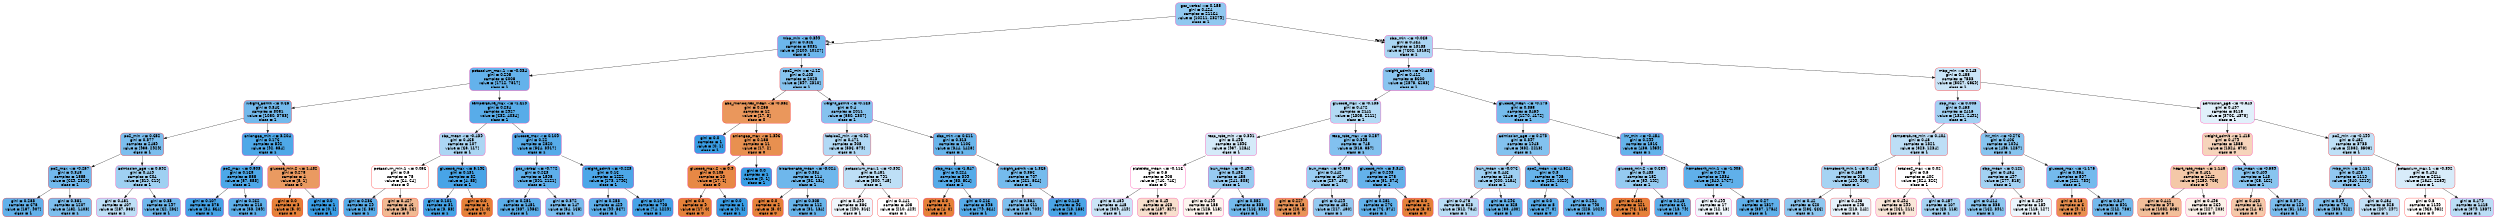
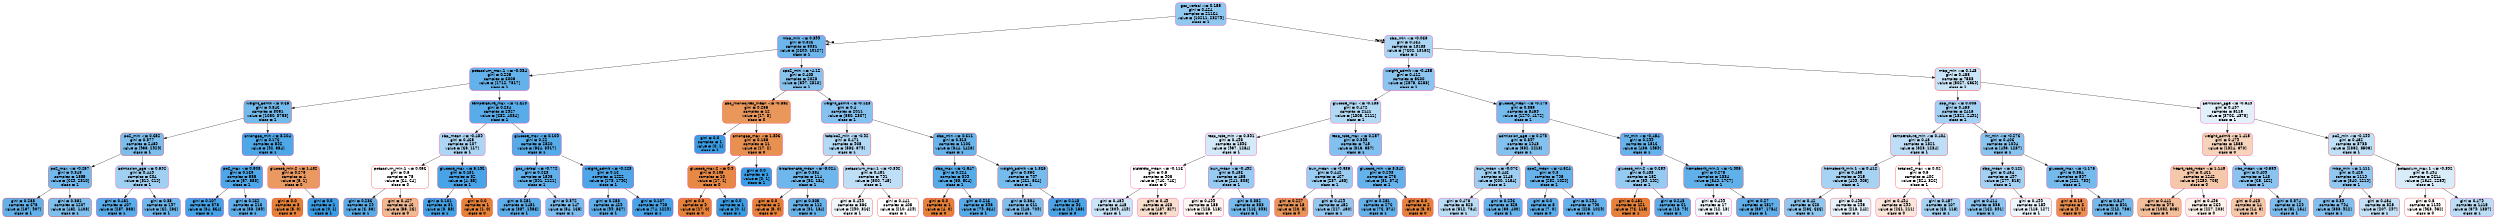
  digraph {
    node [color=deeppink fillcolor="#e58139" fontname=helvetica shape=box style="filled, rounded"]
    edge [fontname=helvetica]
    n1 [fillcolor="#90c8f0" label="gcs_verbal <= 0.155\ngini = 0.424\nsamples = 21164\nvalue = [10211, 23279]\nclass = 1"]
    n2 [fillcolor="#6cb6ec" label="mbp_min <= 0.399\ngini = 0.326\nsamples = 8031\nvalue = [2609, 10127]\nclass = 1"]
    n3 [fillcolor="#abd6f4" label="sbp_min <= -0.068\ngini = 0.464\nsamples = 13133\nvalue = [7602, 13152]\nclass = 1"]
    n4 [fillcolor="#64b2eb" label="potassium_max.1 <= -0.034\ngini = 0.295\nsamples = 6008\nvalue = [1712, 7817]\nclass = 1"]
    n5 [color=red fillcolor="#86c3ef" label="spo2_min <= -4.12\ngini = 0.403\nsamples = 2023\nvalue = [897, 2310]\nclass = 1"]
    n6 [fillcolor="#8ac5f0" label="weight_admit <= -0.435\ngini = 0.412\nsamples = 5600\nvalue = [2575, 6283]\nclass = 1"]
    n7 [color=red fillcolor="#cae5f8" label="mbp_min <= 0.143\ngini = 0.488\nsamples = 7533\nvalue = [5027, 6869]\nclass = 1"]
    n8 [color=red fillcolor="#72b9ec" label="weight_admit <= 0.65\ngini = 0.346\nsamples = 3081\nvalue = [1080, 3783]\nclass = 1"]
    n9 [fillcolor="#58ace9" label="temperature_max <= -1.619\ngini = 0.234\nsamples = 2927\nvalue = [632, 4034]\nclass = 1"]
    n10 [color=red fillcolor="#ea975c" label="abs_monocytes_mean <= -0.352\ngini = 0.255\nsamples = 12\nvalue = [17, 3]\nclass = 0"]
    n11 [fillcolor="#85c2ef" label="weight_admit <= -0.163\ngini = 0.4\nsamples = 2011\nvalue = [880, 2307]\nclass = 1"]
    n12 [color=red fillcolor="#7cbeee" label="po2_min <= 0.652\ngini = 0.377\nsamples = 2489\nvalue = [988, 2929]\nclass = 1"]
    n13 [fillcolor="#4ea8e8" label="aniongap_min <= 3.204\ngini = 0.176\nsamples = 592\nvalue = [92, 854]\nclass = 1"]
    n14 [fillcolor="#acd6f4" label="sbp_mean <= -0.439\ngini = 0.465\nsamples = 107\nvalue = [68, 117]\nclass = 1"]
    n15 [fillcolor="#56abe9" label="glucose_max <= 0.109\ngini = 0.22\nsamples = 2820\nvalue = [564, 3917]\nclass = 1"]
    n16 [color=red fillcolor="#72b9ed" label="po2_max <= -0.257\ngini = 0.348\nsamples = 1885\nvalue = [669, 2310]\nclass = 1"]
    n17 [fillcolor="#9fd0f2" label="admission_age <= 0.592\ngini = 0.449\nsamples = 604\nvalue = [319, 619]\nclass = 1"]
    n18 [fillcolor="#4da7e8" label="po2_max <= 0.803\ngini = 0.168\nsamples = 588\nvalue = [87, 853]\nclass = 1"]
    n19 [fillcolor="#ea9a61" label="glucose_min.2 <= 1.432\ngini = 0.278\nsamples = 4\nvalue = [5, 1]\nclass = 0"]
    n20 [color=red fillcolor="#62b1ea" label="gini = 0.283\nsamples = 678\nvalue = [187, 907]\nclass = 1"]
    n21 [color=red fillcolor="#7dbfee" label="gini = 0.381\nsamples = 1207\nvalue = [482, 1403]\nclass = 1"]
-   n22 [fillcolor="#bedff6" label="gini = 0.481\nsamples = 407\nvalue = [257, 383]\nclass = 1"]
+   n22 [fillcolor="#58ace9" label="gini = 0.481\nsamples = 407\nvalue = [257, 383]\nclass = 1"]
    n23 [fillcolor="#6db7ec" label="gini = 0.33\nsamples = 197\nvalue = [62, 236]\nclass = 1"]
    n24 [fillcolor="#45a3e7" label="gini = 0.107\nsamples = 378\nvalue = [34, 564]\nclass = 1"]
    n25 [fillcolor="#5dafea" label="gini = 0.262\nsamples = 210\nvalue = [53, 289]\nclass = 1"]
    n26 [color=red label="gini = 0.0\nsamples = 3\nvalue = [5, 0]\nclass = 0"]
    n27 [color=red fillcolor="#399de5" label="gini = 0.0\nsamples = 1\nvalue = [0, 1]\nclass = 1"]
    n28 [color=red fillcolor="#ffffff" label="potassium_min.1 <= 0.056\ngini = 0.5\nsamples = 75\nvalue = [64, 64]\nclass = 0"]
    n29 [color=red fillcolor="#48a4e7" label="glucose_max <= 5.196\ngini = 0.131\nsamples = 32\nvalue = [4, 53]\nclass = 1"]
    n30 [fillcolor="#5eafea" label="gcs_verbal <= -0.772\ngini = 0.263\nsamples = 1598\nvalue = [391, 2121]\nclass = 1"]
    n31 [fillcolor="#4ca6e8" label="weight_admit <= -0.223\ngini = 0.16\nsamples = 1222\nvalue = [173, 1796]\nclass = 1"]
    n32 [color=red fillcolor="#58ace9" label="gini = 0.236\nsamples = 29\nvalue = [6, 38]\nclass = 1"]
    n33 [color=red fillcolor="#f1b992" label="gini = 0.427\nsamples = 46\nvalue = [58, 26]\nclass = 0"]
    n34 [fillcolor="#44a3e6" label="gini = 0.101\nsamples = 31\nvalue = [3, 53]\nclass = 1"]
    n35 [color=red label="gini = 0.0\nsamples = 1\nvalue = [1, 0]\nclass = 0"]
    n36 [fillcolor="#5baee9" label="gini = 0.251\nsamples = 1451\nvalue = [337, 1956]\nclass = 1"]
    n37 [fillcolor="#7abdee" label="gini = 0.372\nsamples = 147\nvalue = [54, 165]\nclass = 1"]
    n38 [fillcolor="#5caeea" label="gini = 0.253\nsamples = 429\nvalue = [99, 567]\nclass = 1"]
    n39 [fillcolor="#45a3e7" label="gini = 0.107\nsamples = 793\nvalue = [74, 1229]\nclass = 1"]
    n40 [fillcolor="#399de5" label="gini = 0.0\nsamples = 1\nvalue = [0, 1]\nclass = 1"]
    n41 [fillcolor="#e89050" label="aniongap_max <= 1.396\ngini = 0.188\nsamples = 11\nvalue = [17, 2]\nclass = 0"]
    n42 [color=red fillcolor="#b2d9f5" label="totalco2_min <= -0.92\ngini = 0.471\nsamples = 905\nvalue = [536, 879]\nclass = 1"]
    n43 [color=red fillcolor="#69b5eb" label="dbp_min <= 0.611\ngini = 0.313\nsamples = 1106\nvalue = [344, 1428]\nclass = 1"]
    n44 [fillcolor="#e78845" label="glucose_max.2 <= 0.9\ngini = 0.105\nsamples = 10\nvalue = [17, 1]\nclass = 0"]
    n45 [fillcolor="#399de5" label="gini = 0.0\nsamples = 1\nvalue = [0, 1]\nclass = 1"]
    n46 [label="gini = 0.0\nsamples = 9\nvalue = [17, 0]\nclass = 0"]
    n47 [color=red fillcolor="#399de5" label="gini = 0.0\nsamples = 1\nvalue = [0, 1]\nclass = 1"]
    n48 [color=red fillcolor="#6eb7ec" label="bicarbonate_mean <= -3.024\ngini = 0.334\nsamples = 114\nvalue = [36, 134]\nclass = 1"]
    n49 [color=red fillcolor="#bedff6" label="potassium_max.1 <= -0.392\ngini = 0.481\nsamples = 791\nvalue = [500, 745]\nclass = 1"]
    n50 [color=red fillcolor="#56abe9" label="dbp_max <= -1.847\ngini = 0.224\nsamples = 399\nvalue = [83, 564]\nclass = 1"]
    n51 [color=red fillcolor="#75bbed" label="weight_admit <= 1.365\ngini = 0.356\nsamples = 707\nvalue = [261, 864]\nclass = 1"]
    n52 [label="gini = 0.0\nsamples = 2\nvalue = [5, 0]\nclass = 0"]
    n53 [color=red fillcolor="#67b4eb" label="gini = 0.305\nsamples = 112\nvalue = [31, 134]\nclass = 1"]
    n54 [color=red fillcolor="#eff7fd" label="gini = 0.499\nsamples = 386\nvalue = [290, 316]\nclass = 1"]
    n55 [color=red fillcolor="#ffffff" label="gini = 0.441\nsamples = 405\nvalue = [210, 429]\nclass = 1"]
    n56 [label="gini = 0.0\nsamples = 1\nvalue = [4, 0]\nsbp = 0"]
    n57 [color=red fillcolor="#55abe9" label="gini = 0.216\nsamples = 398\nvalue = [79, 564]\nclass = 1"]
    n58 [color=red fillcolor="#7ebfee" label="gini = 0.384\nsamples = 611\nvalue = [248, 709]\nclass = 1"]
-   n59 [fillcolor="#4aa5e7" label="gini = 0.143\nsamples = 96\nvalue = [13, 155]\nclass = 1"]
+   n59 [fillcolor="#4aa5e7" label="gini = 0.143\nsamples = 96\nvalue = [13, 155]\nclass = 3"]
    n60 [fillcolor="#b3daf5" label="glucose_max <= -0.135\ngini = 0.472\nsamples = 2141\nvalue = [1305, 2111]\nclass = 1"]
    n61 [fillcolor="#75bbed" label="glucose_mean <= -0.175\ngini = 0.358\nsamples = 3459\nvalue = [1270, 4172]\nclass = 1"]
    n62 [fillcolor="#a2d1f3" label="sbp_max <= 0.005\ngini = 0.453\nsamples = 2415\nvalue = [1321, 2491]\nclass = 1"]
    n63 [fillcolor="#e1f0fb" label="admission_age <= -0.849\ngini = 0.497\nsamples = 5118\nvalue = [3706, 4378]\nclass = 1"]
    n64 [fillcolor="#d5eaf9" label="resp_rate_min <= 0.391\ngini = 0.493\nsamples = 1396\nvalue = [987, 1254]\nclass = 1"]
    n65 [fillcolor="#82c1ef" label="resp_rate_max <= 0.257\ngini = 0.395\nsamples = 745\nvalue = [318, 857]\nclass = 1"]
    n66 [color=red fillcolor="#83c2ef" label="admission_age <= 0.273\ngini = 0.397\nsamples = 1943\nvalue = [832, 2213]\nclass = 1"]
    n67 [fillcolor="#65b3eb" label="inr_min <= -0.454\ngini = 0.299\nsamples = 1516\nvalue = [438, 1959]\nclass = 1"]
    n68 [fillcolor="#ffffff" label="platelets_mean <= -0.116\ngini = 0.5\nsamples = 908\nvalue = [746, 746]\nclass = 0"]
    n69 [fillcolor="#97cbf1" label="bun_mean <= -0.492\ngini = 0.436\nsamples = 488\nvalue = [241, 508]\nclass = 1"]
    n70 [fillcolor="#9acdf2" label="bun_mean <= -0.835\ngini = 0.442\nsamples = 467\nvalue = [237, 483]\nclass = 1"]
    n71 [fillcolor="#64b2eb" label="glucose_min <= 3.342\ngini = 0.293\nsamples = 278\nvalue = [81, 374]\nclass = 1"]
    n72 [fillcolor="#cbe5f8" label="gini = 0.489\nsamples = 445\nvalue = [309, 419]\nclass = 1"]
    n73 [fillcolor="#f8dfcd" label="gini = 0.49\nsamples = 463\nvalue = [437, 327]\nclass = 0"]
    n74 [fillcolor="#fdf5ef" label="gini = 0.499\nsamples = 155\nvalue = [125, 115]\nclass = 0"]
    n75 [fillcolor="#73baed" label="gini = 0.352\nsamples = 333\nvalue = [116, 393]\nclass = 1"]
    n76 [fillcolor="#e99457" label="gini = 0.227\nsamples = 15\nvalue = [20, 3]\nclass = 0"]
    n77 [color=red fillcolor="#93c9f1" label="gini = 0.429\nsamples = 452\nvalue = [217, 480]\nclass = 1"]
    n78 [color=red fillcolor="#61b1ea" label="gini = 0.281\nsamples = 276\nvalue = [76, 374]\nclass = 1"]
    n79 [label="gini = 0.0\nsamples = 2\nvalue = [5, 0]\nclass = 0"]
    n80 [color=red fillcolor="#9dcff2" label="bun_mean <= -0.076\ngini = 0.446\nsamples = 1148\nvalue = [600, 1184]\nclass = 1"]
    n81 [color=red fillcolor="#66b3eb" label="spo2_mean <= -4.524\ngini = 0.3\nsamples = 795\nvalue = [232, 1029]\nclass = 1"]
    n82 [fillcolor="#95caf1" label="glucose_min.2 <= 0.689\ngini = 0.433\nsamples = 182\nvalue = [89, 192]\nclass = 1"]
    n83 [color=red fillcolor="#60b0ea" label="hematocrit_min.1 <= -1.905\ngini = 0.275\nsamples = 1334\nvalue = [349, 1767]\nclass = 1"]
    n84 [fillcolor="#baddf6" label="gini = 0.478\nsamples = 823\nvalue = [512, 784]\nclass = 1"]
    n85 [fillcolor="#65b3eb" label="gini = 0.296\nsamples = 325\nvalue = [88, 400]\nclass = 1"]
    n86 [color=red fillcolor="#58ace9" label="gini = 0.0\nsamples = 5\nvalue = [7, 0]\nclass = 0"]
    n87 [fillcolor="#64b2eb" label="gini = 0.294\nsamples = 790\nvalue = [225, 1029]\nclass = 1"]
    n88 [color=red label="gini = 0.481\nsamples = 121\nvalue = [76, 113]\nclass = 1"]
    n89 [color=red fillcolor="#5aade9" label="gini = 0.243\nsamples = 61\nvalue = [13, 79]\nclass = 1"]
    n90 [fillcolor="#f0f7fd" label="gini = 0.499\nsamples = 17\nvalue = [12, 13]\nclass = 1"]
    n91 [color=red fillcolor="#5fb0ea" label="gini = 0.27\nsamples = 1317\nvalue = [337, 1754]\nclass = 1"]
    n92 [color=red fillcolor="#bddef6" label="temperature_min <= 0.404\ngini = 0.48\nsamples = 1321\nvalue = [823, 1234]\nclass = 1"]
    n93 [color=red fillcolor="#87c4ef" label="inr_min <= -0.276\ngini = 0.406\nsamples = 1094\nvalue = [498, 1257]\nclass = 1"]
    n94 [fillcolor="#f6d4bb" label="weight_admit <= 1.415\ngini = 0.479\nsamples = 1385\nvalue = [1324, 870]\nclass = 0"]
    n95 [color=red fillcolor="#bfe0f7" label="po2_min <= -0.199\ngini = 0.482\nsamples = 3733\nvalue = [2382, 3508]\nclass = 1"]
    n96 [color=red fillcolor="#a6d3f3" label="hematocrit_min.1 <= 0.412\ngini = 0.458\nsamples = 915\nvalue = [499, 908]\nclass = 1"]
    n97 [color=red fillcolor="#fefeff" label="totalco2_max <= 0.02\ngini = 0.5\nsamples = 406\nvalue = [324, 326]\nclass = 1"]
    n98 [color=red fillcolor="#a3d1f3" label="dbp_mean <= 0.121\ngini = 0.454\nsamples = 497\nvalue = [277, 518]\nclass = 1"]
    n99 [fillcolor="#74baed" label="glucose_max <= -1.175\ngini = 0.354\nsamples = 597\nvalue = [221, 739]\nclass = 1"]
    n100 [color=red fillcolor="#8ec7f0" label="gini = 0.42\nsamples = 620\nvalue = [286, 666]\nclass = 1"]
-   n101 [color=red fillcolor="#e7f3fc" label="gini = 0.498\nglucose = 295\nvalue = [213, 242]\nclass = 1"]
+   n101 [color=red fillcolor="#e7f3fc" label="gini = 0.498\nsamples = 295\nvalue = [213, 242]\nclass = 1"]
    n102 [fillcolor="#fae7d9" label="gini = 0.494\nsamples = 299\nvalue = [261, 211]\nclass = 0"]
    n103 [fillcolor="#a5d3f3" label="gini = 0.457\nsamples = 107\nvalue = [63, 115]\nclass = 1"]
    n104 [fillcolor="#8bc6f0" label="gini = 0.414\nsamples = 338\nvalue = [162, 391]\nclass = 1"]
    n105 [color=red fillcolor="#ecf6fd" label="gini = 0.499\nsamples = 159\nvalue = [115, 127]\nclass = 1"]
    n106 [fillcolor="#e88f4f" label="gini = 0.18\nsamples = 6\nvalue = [9, 1]\nclass = 0"]
    n107 [color=red fillcolor="#72b9ec" label="gini = 0.347\nsamples = 591\nvalue = [212, 738]\nclass = 1"]
    n108 [fillcolor="#f4c8a8" label="heart_rate_mean <= 1.148\ngini = 0.461\nsamples = 1242\nvalue = [1259, 708]\nclass = 0"]
    n109 [fillcolor="#88c4ef" label="wbc_mean <= -0.589\ngini = 0.409\nsamples = 143\nvalue = [65, 162]\nclass = 1"]
    n110 [color=red fillcolor="#91c8f1" label="mbp_min <= 1.111\ngini = 0.425\nsamples = 1119\nvalue = [540, 1219]\nclass = 1"]
    n111 [color=red fillcolor="#d8ecfa" label="potassium_max.1 <= -0.392\ngini = 0.494\nsamples = 2614\nvalue = [1842, 2289]\nclass = 1"]
    n112 [color=red fillcolor="#f2bf9a" label="gini = 0.441\nsamples = 973\nvalue = [1032, 505]\nclass = 0"]
    n113 [fillcolor="#fcf2ea" label="gini = 0.498\nsamples = 269\nvalue = [227, 203]\nclass = 0"]
    n114 [color=red fillcolor="#f4c9aa" label="gini = 0.463\nsamples = 14\nvalue = [14, 8]\nclass = 0"]
    n115 [color=red fillcolor="#7bbdee" label="gini = 0.374\nsamples = 129\nvalue = [51, 154]\nclass = 1"]
    n116 [color=red fillcolor="#81c0ee" label="gini = 0.39\nsamples = 794\nvalue = [333, 922]\nclass = 1"]
    n117 [color=red fillcolor="#c3e1f7" label="gini = 0.484\nsamples = 325\nvalue = [207, 297]\nclass = 1"]
    n118 [color=red fillcolor="#fffefd" label="gini = 0.5\nsamples = 1199\nvalue = [963, 952]\nclass = 0"]
    n119 [fillcolor="#bbddf6" label="gini = 0.479\nsamples = 1415\nvalue = [879, 1337]\nclass = 1"]
    n1 -> n2 [headlabel=True labelangle=45 labeldistance=2.5]
    n1 -> n3 [headlabel=False labelangle=-45 labeldistance=2.5]
    n2 -> n4
    n2 -> n5
    n3 -> n6
    n3 -> n7
    n4 -> n8
    n4 -> n9
    n5 -> n10
    n5 -> n11
    n6 -> n60
    n6 -> n61
    n7 -> n62
    n7 -> n63
    n8 -> n12
    n8 -> n13
    n9 -> n14
    n9 -> n15
    n10 -> n40
    n10 -> n41
    n11 -> n42
    n11 -> n43
    n12 -> n16
    n12 -> n17
    n13 -> n18
    n13 -> n19
    n14 -> n28
    n14 -> n29
    n15 -> n30
    n15 -> n31
    n16 -> n20
    n16 -> n21
    n17 -> n22
    n17 -> n23
    n18 -> n24
    n18 -> n25
    n19 -> n26
    n19 -> n27
    n28 -> n32
    n28 -> n33
    n29 -> n34
    n29 -> n35
    n30 -> n36
    n30 -> n37
    n31 -> n38
    n31 -> n39
    n41 -> n44
    n41 -> n45
    n42 -> n48
    n42 -> n49
    n43 -> n50
    n43 -> n51
    n44 -> n46
    n44 -> n47
    n48 -> n52
    n48 -> n53
    n49 -> n54
    n49 -> n55
    n50 -> n56
    n50 -> n57
    n51 -> n58
    n51 -> n59
    n60 -> n64
    n60 -> n65
    n61 -> n66
    n61 -> n67
    n62 -> n92
    n62 -> n93
    n63 -> n94
    n63 -> n95
    n64 -> n68
    n64 -> n69
    n65 -> n70
    n65 -> n71
    n66 -> n80
    n66 -> n81
    n67 -> n82
    n67 -> n83
    n68 -> n72
    n68 -> n73
    n69 -> n74
    n69 -> n75
    n70 -> n76
    n70 -> n77
    n71 -> n78
    n71 -> n79
    n80 -> n84
    n80 -> n85
    n81 -> n86
    n81 -> n87
    n82 -> n88
    n82 -> n89
    n83 -> n90
    n83 -> n91
    n92 -> n96
    n92 -> n97
    n93 -> n98
    n93 -> n99
    n94 -> n108
    n94 -> n109
    n95 -> n110
    n95 -> n111
    n96 -> n100
    n96 -> n101
    n97 -> n102
    n97 -> n103
    n98 -> n104
    n98 -> n105
    n99 -> n106
    n99 -> n107
    n108 -> n112
    n108 -> n113
    n109 -> n114
    n109 -> n115
    n110 -> n116
    n110 -> n117
    n111 -> n118
    n111 -> n119
  }
